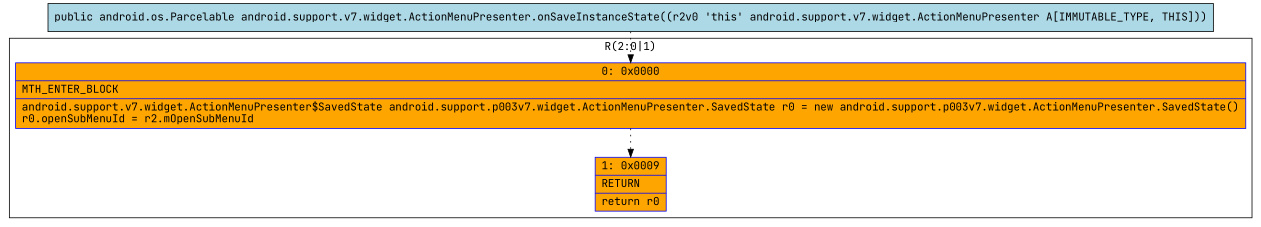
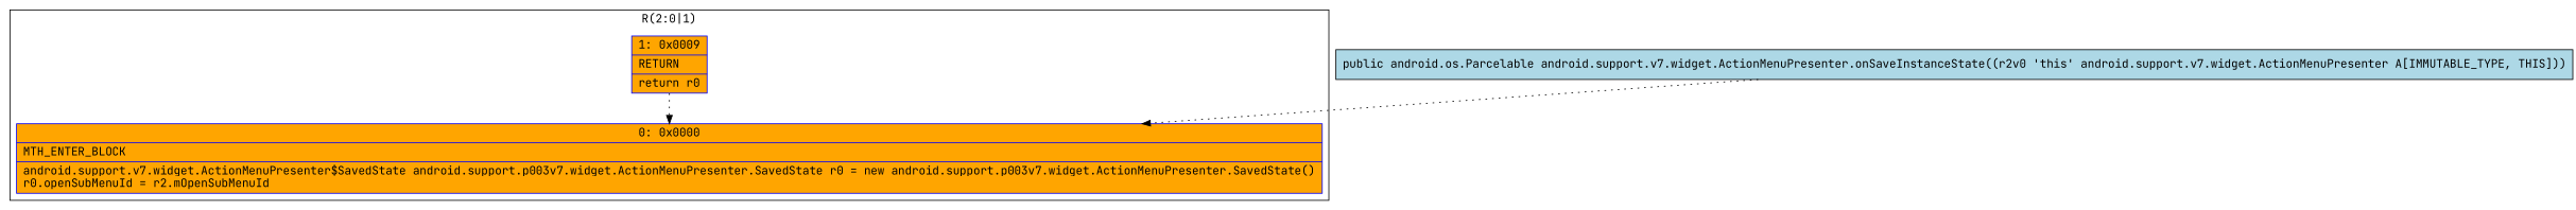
  digraph {
    fontname="JetBrains Mono"
    node [color=blue shape=record style=filled fillcolor=orange fontname="JetBrains Mono"]
    edge [style=dotted fontname="JetBrains Mono"]
    n1 [label="{0\:\ 0x0000|MTH_ENTER_BLOCK\l|android.support.v7.widget.ActionMenuPresenter$SavedState android.support.p003v7.widget.ActionMenuPresenter.SavedState r0 = new android.support.p003v7.widget.ActionMenuPresenter.SavedState()\lr0.openSubMenuId = r2.mOpenSubMenuId\l}"]
    n2 [label="{1\:\ 0x0009|RETURN\l|return r0\l}"]
    n3 [label="{public android.os.Parcelable android.support.v7.widget.ActionMenuPresenter.onSaveInstanceState((r2v0 'this' android.support.v7.widget.ActionMenuPresenter A[IMMUTABLE_TYPE, THIS])) }" fillcolor=lightblue color=""]
    subgraph cluster_1 {
      label="R(2:0|1)"
      n1
      n2
    }
-   n1 -> n2
+   n2 -> n1
    n3 -> n1
  }
